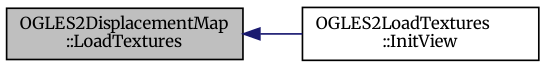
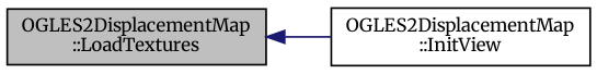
  digraph {
    rankdir=LR
    fontname=Merriweather
    node [color=black fontname=Merriweather fontsize=10 shape=record style=filled]
    n1 [fillcolor=grey75 fontcolor=black height=0.2 label="OGLES2DisplacementMap\l::LoadTextures" width=0.4]
-   n2 [fillcolor=white height=0.2 label="OGLES2LoadTextures\l::InitView" width=0.4]
+   n2 [fillcolor=white height=0.2 label="OGLES2DisplacementMap\l::InitView" width=0.4]
    n1 -> n2 [color=midnightblue dir=back fontname=Merriweather fontsize=10 labelfontname=Helvetica labelfontsize=10 style=solid]
  }
